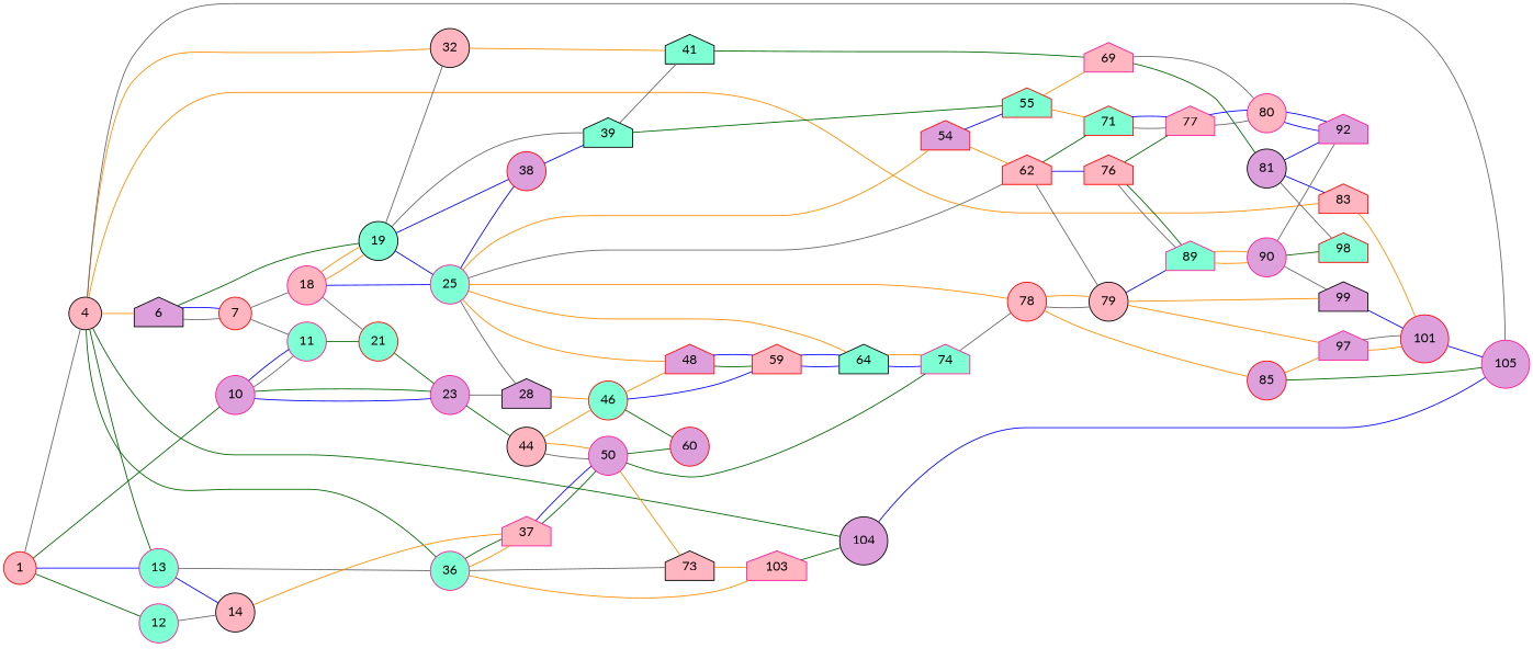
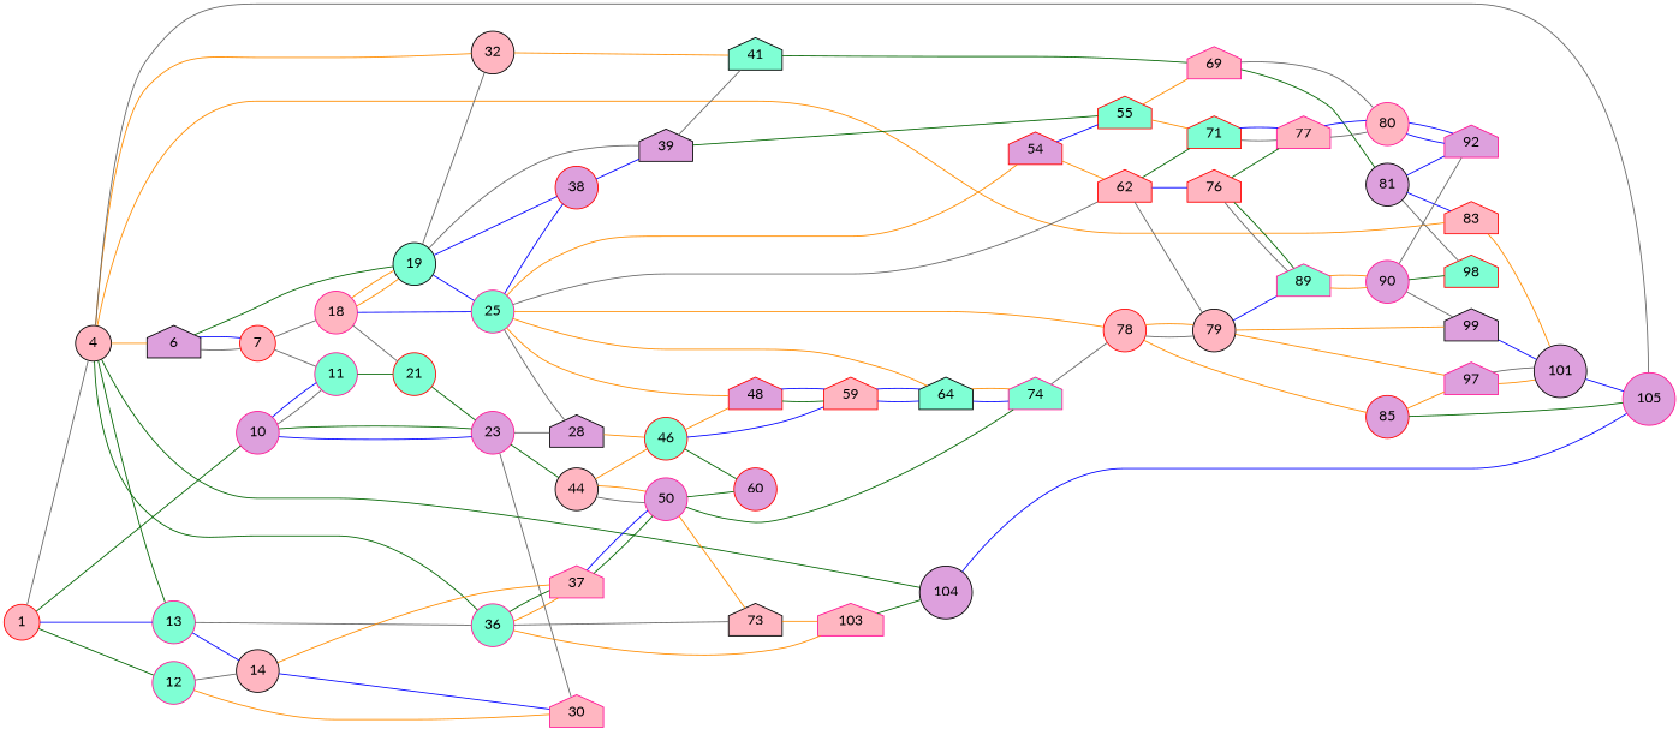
  graph {
    fontname=Lato
    rankdir=LR
    node [color=deeppink fillcolor=lightpink fontname=Lato shape=circle style=filled]
    edge [color=darkorange fontname=Lato]
    1 [color=red super="+9+2"]
    4 [color=black super="+87+5"]
    10 [fillcolor=plum]
    12 [fillcolor=aquamarine super="+15"]
    13 [fillcolor=aquamarine super="+35"]
    6 [color=black fillcolor=plum shape=house]
    32 [color=black]
    36 [fillcolor=aquamarine super="+72"]
    83 [color=red shape=house]
    104 [color=black fillcolor=plum]
    105 [fillcolor=plum super="+107"]
    11 [fillcolor=aquamarine super="+16"]
    23 [fillcolor=plum super="+24+31"]
    14 [color=black super="+34"]
+   30 [shape=house]
    7 [color=red super="+17+8"]
    19 [color=black fillcolor=aquamarine super="+20+27"]
    41 [color=black fillcolor=aquamarine shape=house super="+42"]
    37 [shape=house]
    73 [color=black shape=house super="+84"]
    103 [shape=house]
-   101 [color=red fillcolor=plum super="+102"]
+   101 [color=black fillcolor=plum super="+102"]
    18 [super="+22"]
    25 [fillcolor=aquamarine super="+26+29"]
    38 [color=red fillcolor=plum]
-   39 [color=black fillcolor=aquamarine shape=house super="+40+51"]
+   39 [color=black fillcolor=plum shape=house super="+40+51"]
    21 [color=red fillcolor=aquamarine]
    28 [color=black fillcolor=plum shape=house]
    44 [color=black super="+45"]
    50 [fillcolor=plum super="+56"]
    48 [color=red fillcolor=plum shape=house]
    54 [color=red fillcolor=plum shape=house]
    62 [color=red shape=house super="+75+63"]
    64 [color=black fillcolor=aquamarine shape=house]
    78 [color=red super="+86"]
    55 [color=red fillcolor=aquamarine shape=house super="+68"]
    46 [color=red fillcolor=aquamarine super="+58+47"]
    59 [color=red shape=house]
    71 [color=red fillcolor=aquamarine shape=house]
    76 [color=red shape=house]
    79 [color=black super="+93"]
    74 [fillcolor=aquamarine shape=house]
    85 [color=red fillcolor=plum super="+96"]
    60 [color=red fillcolor=plum]
    69 [shape=house super="+70"]
    80
    81 [color=black fillcolor=plum super="+82+95"]
    77 [shape=house]
    89 [fillcolor=aquamarine shape=house]
    97 [fillcolor=plum shape=house]
    99 [color=black fillcolor=plum shape=house]
    92 [fillcolor=plum shape=house]
    98 [color=red fillcolor=aquamarine shape=house super="+106"]
    90 [fillcolor=plum super="+100+91"]
    1 -- 4 [color=gray40]
    1 -- 10 [color=darkgreen]
    1 -- 12 [color=darkgreen weight=2]
    1 -- 13 [color=blue]
    4 -- 13 [color=darkgreen]
    4 -- 6
    4 -- 32
    4 -- 36 [color=darkgreen]
    4 -- 83 [weight=2]
    4 -- 104 [color=darkgreen]
    4 -- 105 [color=gray40]
    10 -- 11 [color=gray40]
    10 -- 11 [color=blue]
    10 -- 23 [color=blue]
    10 -- 23 [color=darkgreen]
    12 -- 14 [color=gray40]
+   12 -- 30
    13 -- 36 [color=gray40]
    13 -- 14 [color=blue]
    6 -- 7 [color=gray40]
    6 -- 7 [color=blue]
    6 -- 19 [color=darkgreen]
    32 -- 41
    36 -- 37
    36 -- 37 [color=darkgreen]
    36 -- 73 [color=gray40]
    36 -- 103
    83 -- 101
    104 -- 105 [color=blue]
    11 -- 21 [color=darkgreen]
+   23 -- 30 [color=gray40]
    23 -- 28 [color=gray40]
    23 -- 44 [color=darkgreen]
+   14 -- 30 [color=blue]
    14 -- 37
    7 -- 11 [color=gray40 weight=2]
    7 -- 18 [color=gray40]
    19 -- 32 [color=gray40]
    19 -- 25 [color=blue]
    19 -- 38 [color=blue]
    19 -- 39 [color=gray40]
    41 -- 69 [color=darkgreen]
    37 -- 50 [color=darkgreen]
    37 -- 50 [color=blue]
    73 -- 103
    103 -- 104 [color=darkgreen]
    101 -- 105 [color=blue]
    18 -- 19
    18 -- 19
    18 -- 25 [color=blue]
    18 -- 21 [color=gray40]
    25 -- 38 [color=blue]
    25 -- 28 [color=gray40]
    25 -- 48
    25 -- 54
    25 -- 62 [color=gray40]
    25 -- 64
    25 -- 78
    38 -- 39 [color=blue]
    39 -- 41 [color=gray40 weight=2]
    39 -- 55 [color=darkgreen]
    21 -- 23 [color=darkgreen]
    28 -- 46
    44 -- 50 [color=gray40 weight=2]
    44 -- 50
    44 -- 46
    50 -- 73
    50 -- 74 [color=darkgreen]
    50 -- 60 [color=darkgreen weight=2]
    48 -- 59 [color=darkgreen]
    48 -- 59 [color=blue]
    54 -- 62
    54 -- 55 [color=blue]
    62 -- 71 [color=darkgreen]
    62 -- 76 [color=blue]
    62 -- 79 [color=gray40]
    64 -- 74 [color=blue]
    64 -- 74
    78 -- 79 [color=gray40]
    78 -- 79
    78 -- 85
    55 -- 71
    55 -- 69
    46 -- 48
    46 -- 59 [color=blue]
    46 -- 60 [color=darkgreen]
    59 -- 64 [color=blue]
    59 -- 64 [color=blue]
    71 -- 77 [color=gray40]
    71 -- 77 [color=blue]
    76 -- 77 [color=darkgreen]
    76 -- 89 [color=gray40]
    76 -- 89 [color=darkgreen]
    79 -- 89 [color=blue]
    79 -- 97
    79 -- 99
    74 -- 78 [color=gray40]
    85 -- 105 [color=darkgreen]
    85 -- 97
    69 -- 80 [color=gray40]
    69 -- 81 [color=darkgreen]
    80 -- 92 [color=blue]
    80 -- 92 [color=blue]
    81 -- 83 [color=blue]
    81 -- 92 [color=blue]
    81 -- 98 [color=gray40 weight=2]
    77 -- 80 [color=gray40]
    77 -- 80 [color=blue]
    89 -- 90
    89 -- 90
    97 -- 101
    97 -- 101 [color=gray40]
    99 -- 101 [color=blue]
    90 -- 99 [color=gray40]
    90 -- 92 [color=gray40]
    90 -- 98 [color=darkgreen weight=2]
  }
